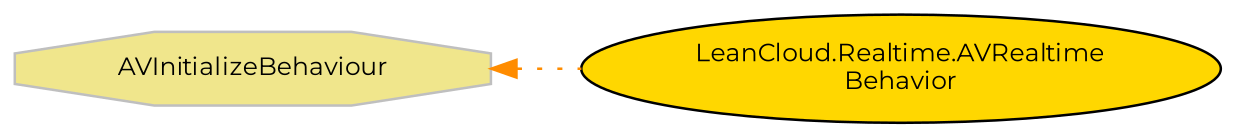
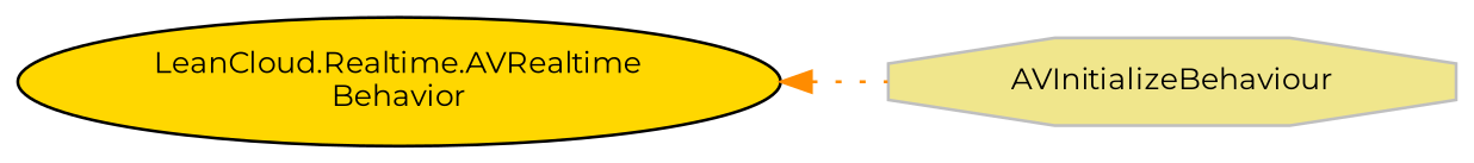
  digraph {
    rankdir=LR
    fontname=Montserrat
    node [fontname=Montserrat fontsize=10 style=filled]
    n1 [color=grey75 fillcolor=khaki height=0.2 label=AVInitializeBehaviour shape=octagon width=0.4]
    n2 [color=black fillcolor=gold height=0.2 label="LeanCloud.Realtime.AVRealtime\lBehavior" shape=ellipse width=0.4]
-   n1 -> n2 [color=darkorange dir=back fontname=Montserrat fontsize=10 labelfontname=Helvetica labelfontsize=10 style=dotted]
+   n2 -> n1 [color=darkorange dir=back fontname=Montserrat fontsize=10 labelfontname=Helvetica labelfontsize=10 style=dotted]
  }
